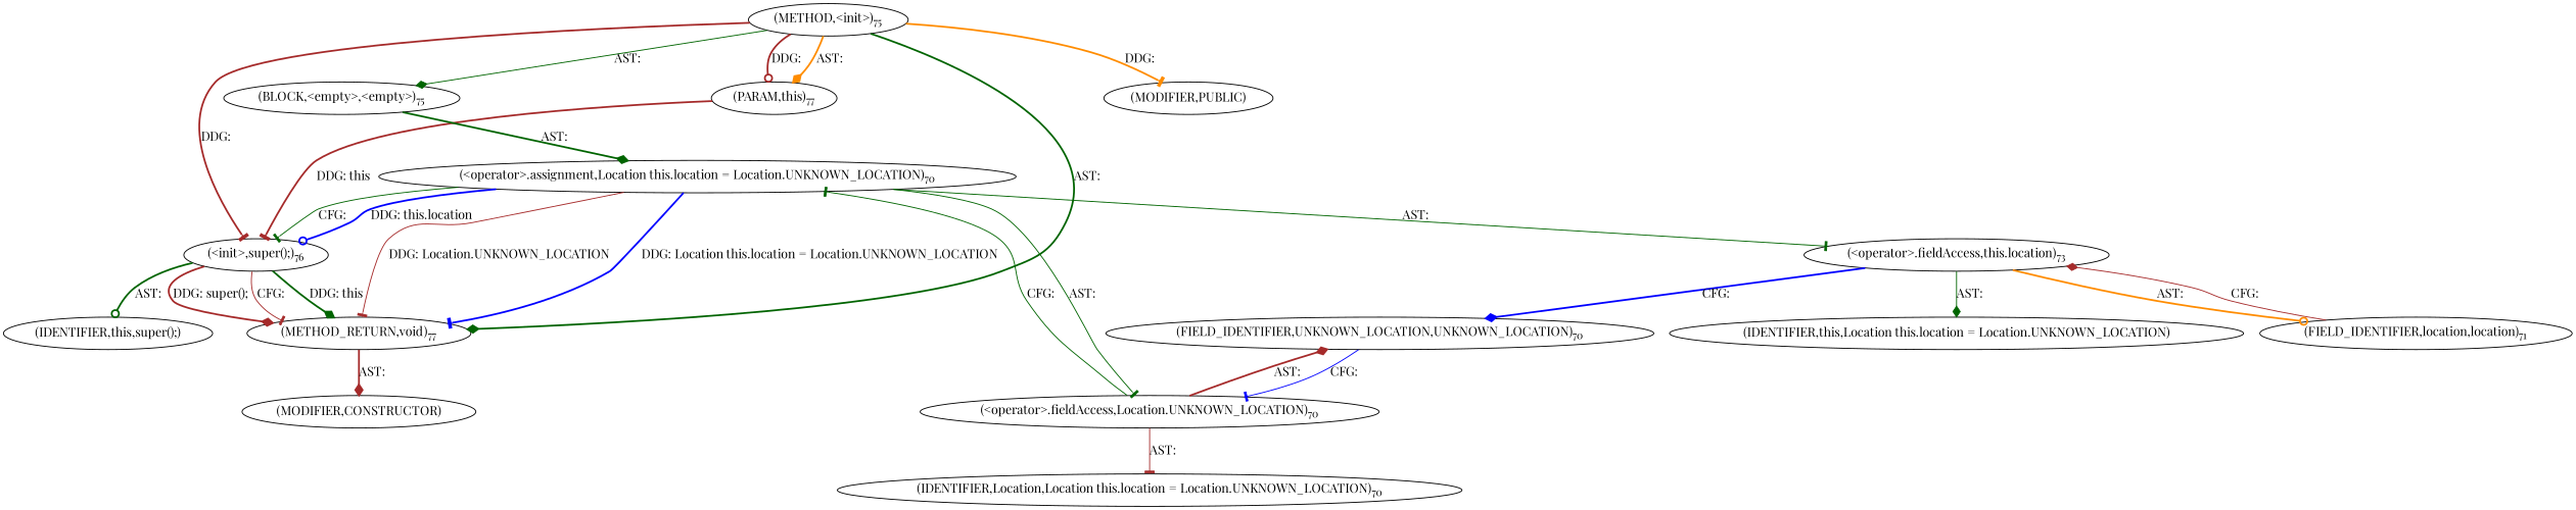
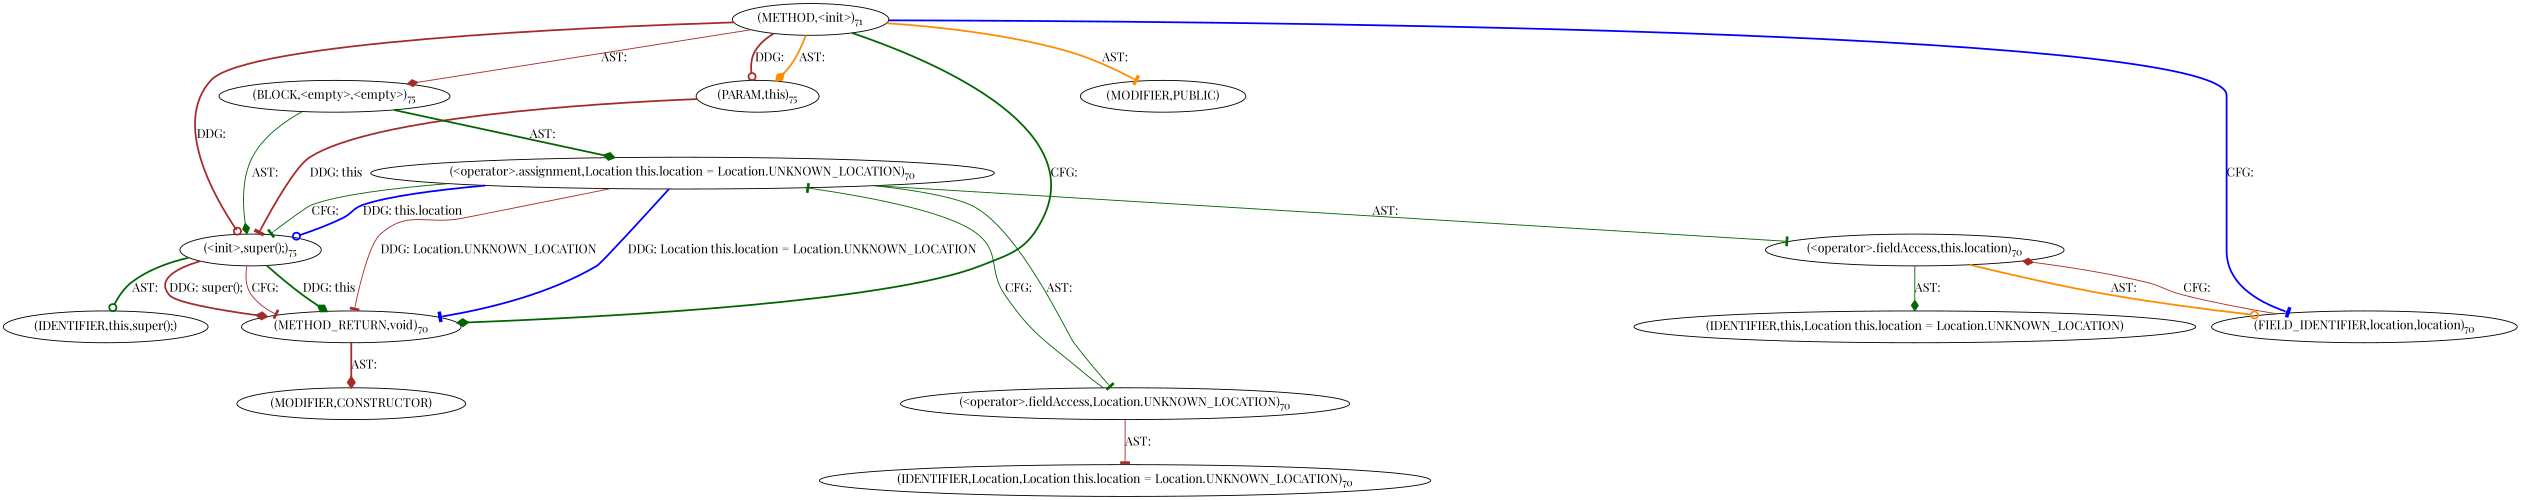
  digraph {
    fontname="Playfair Display"
    node [fontname="Playfair Display"]
    edge [arrowhead=tee color=darkgreen fontname="Playfair Display" style=bold]
-   n1 [label=<(METHOD,&lt;init&gt;)<SUB>75</SUB>>]
-   n2 [label=<(PARAM,this)<SUB>77</SUB>>]
+   n1 [label=<(METHOD,&lt;init&gt;)<SUB>71</SUB>>]
+   n2 [label=<(PARAM,this)<SUB>75</SUB>>]
    n3 [label=<(BLOCK,&lt;empty&gt;,&lt;empty&gt;)<SUB>75</SUB>>]
-   n4 [label=<(FIELD_IDENTIFIER,location,location)<SUB>71</SUB>>]
-   n5 [label=<(&lt;init&gt;,super();)<SUB>76</SUB>>]
+   n4 [label=<(FIELD_IDENTIFIER,location,location)<SUB>70</SUB>>]
+   n5 [label=<(&lt;init&gt;,super();)<SUB>75</SUB>>]
    n6 [label=<(MODIFIER,PUBLIC)>]
-   n7 [label=<(METHOD_RETURN,void)<SUB>77</SUB>>]
+   n7 [label=<(METHOD_RETURN,void)<SUB>70</SUB>>]
    n8 [label=<(&lt;operator&gt;.assignment,Location this.location = Location.UNKNOWN_LOCATION)<SUB>70</SUB>>]
-   n9 [label=<(&lt;operator&gt;.fieldAccess,this.location)<SUB>73</SUB>>]
+   n9 [label=<(&lt;operator&gt;.fieldAccess,this.location)<SUB>70</SUB>>]
    n10 [label=<(IDENTIFIER,this,super();)>]
    n11 [label=<(MODIFIER,CONSTRUCTOR)>]
    n12 [label=<(&lt;operator&gt;.fieldAccess,Location.UNKNOWN_LOCATION)<SUB>70</SUB>>]
    n13 [label=<(IDENTIFIER,this,Location this.location = Location.UNKNOWN_LOCATION)>]
-   n14 [label=<(FIELD_IDENTIFIER,UNKNOWN_LOCATION,UNKNOWN_LOCATION)<SUB>70</SUB>>]
    n15 [label=<(IDENTIFIER,Location,Location this.location = Location.UNKNOWN_LOCATION)<SUB>70</SUB>>]
    n1 -> n2 [arrowhead=diamond color=darkorange label="AST: "]
    n1 -> n2 [arrowhead=odot color=brown label="DDG: "]
-   n1 -> n3 [arrowhead=diamond label="AST: " style=solid]
-   n1 -> n5 [color=brown label="DDG: "]
-   n1 -> n6 [color=darkorange label="DDG: "]
-   n1 -> n7 [arrowhead=diamond label="AST: "]
+   n1 -> n3 [arrowhead=diamond color=brown label="AST: " style=solid]
+   n1 -> n4 [color=blue label="CFG: "]
+   n1 -> n5 [arrowhead=odot color=brown label="DDG: "]
+   n1 -> n6 [color=darkorange label="AST: "]
+   n1 -> n7 [arrowhead=diamond label="CFG: "]
    n2 -> n5 [color=brown label="DDG: this"]
+   n3 -> n5 [arrowhead=diamond label="AST: " style=solid]
    n3 -> n8 [arrowhead=diamond label="AST: "]
    n4 -> n9 [arrowhead=diamond color=brown label="CFG: " style=solid]
    n5 -> n7 [color=brown label="CFG: " style=solid]
    n5 -> n7 [arrowhead=diamond label="DDG: this"]
    n5 -> n7 [arrowhead=diamond color=brown label="DDG: super();"]
    n5 -> n10 [arrowhead=odot label="AST: "]
    n7 -> n11 [arrowhead=diamond color=brown label="AST: "]
    n8 -> n5 [label="CFG: " style=solid]
    n8 -> n5 [arrowhead=odot color=blue label="DDG: this.location"]
    n8 -> n7 [color=brown label="DDG: Location.UNKNOWN_LOCATION" style=solid]
    n8 -> n7 [color=blue label="DDG: Location this.location = Location.UNKNOWN_LOCATION"]
    n8 -> n9 [label="AST: " style=solid]
    n8 -> n12 [label="AST: " style=solid]
    n9 -> n4 [arrowhead=odot color=darkorange label="AST: "]
    n9 -> n13 [arrowhead=diamond label="AST: " style=solid]
-   n9 -> n14 [arrowhead=diamond color=blue label="CFG: "]
    n12 -> n8 [label="CFG: " style=solid]
-   n12 -> n14 [arrowhead=diamond color=brown label="AST: "]
    n12 -> n15 [color=brown label="AST: " style=solid]
-   n14 -> n12 [color=blue label="CFG: " style=solid]
  }
